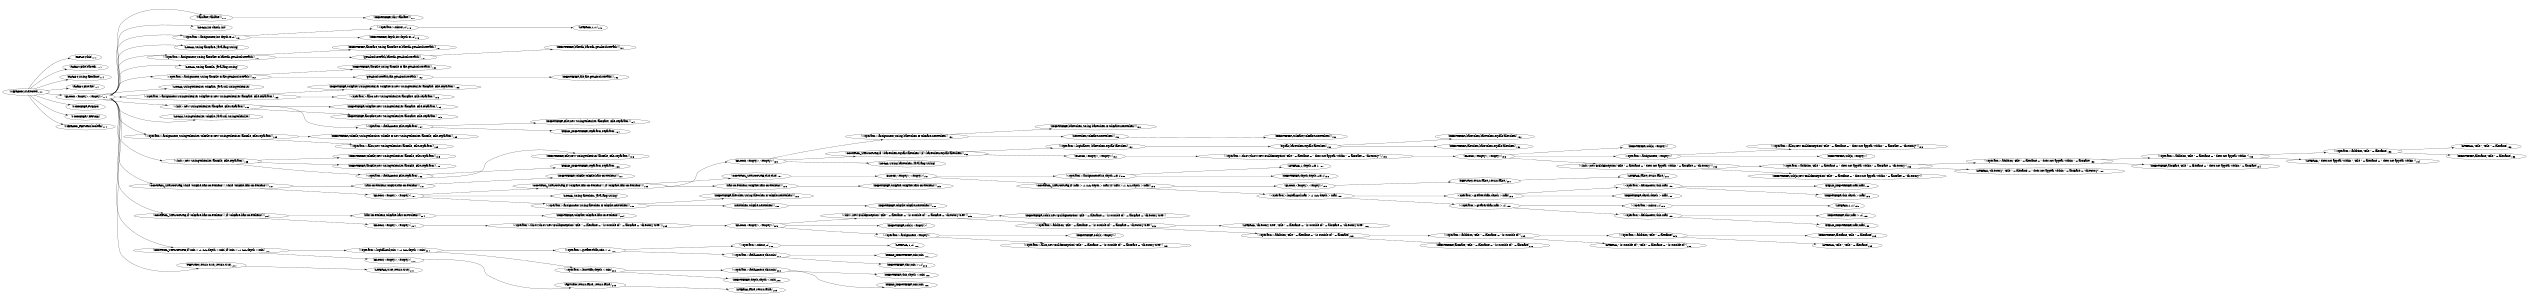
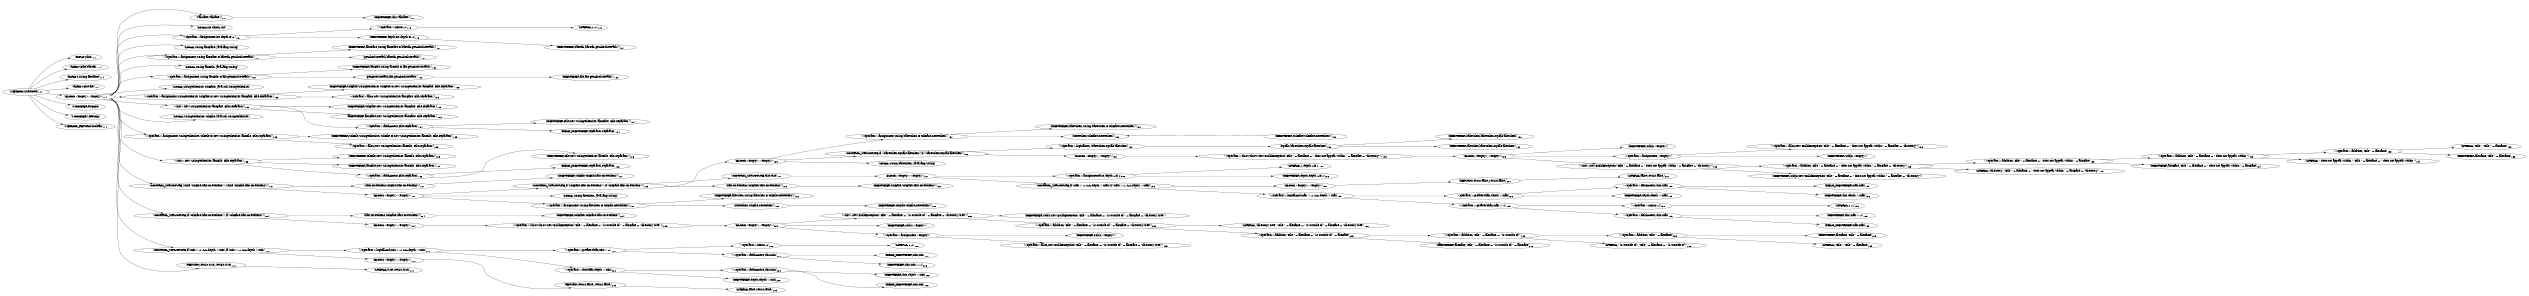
  digraph {
    rankdir=LR
    n1 [label=<(METHOD,isSelected)<SUB>144</SUB>>]
    n2 [label=<(PARAM,this)<SUB>174</SUB>>]
    n3 [label=<(PARAM,File basedir)<SUB>174</SUB>>]
    n4 [label=<(PARAM,String filename)<SUB>174</SUB>>]
    n5 [label=<(PARAM,File file)<SUB>174</SUB>>]
    n6 [label=<(BLOCK,&lt;empty&gt;,&lt;empty&gt;)<SUB>174</SUB>>]
    n7 [label=<(MODIFIER,PUBLIC)>]
    n8 [label=<(MODIFIER,VIRTUAL)>]
    n9 [label=<(METHOD_RETURN,boolean)<SUB>174</SUB>>]
    n10 [label=<(validate,validate())<SUB>177</SUB>>]
    n11 [label=<(LOCAL,int depth: int)>]
    n12 [label=<(&lt;operator&gt;.assignment,int depth = -1)<SUB>179</SUB>>]
    n13 [label=<(LOCAL,String absBase: java.lang.String)>]
    n14 [label=<(&lt;operator&gt;.assignment,String absBase = basedir.getAbsolutePath())<SUB>181</SUB>>]
    n15 [label=<(LOCAL,String absFile: java.lang.String)>]
    n16 [label=<(&lt;operator&gt;.assignment,String absFile = file.getAbsolutePath())<SUB>182</SUB>>]
    n17 [label=<(LOCAL,StringTokenizer tokBase: java.util.StringTokenizer)>]
    n18 [label=<(&lt;operator&gt;.assignment,StringTokenizer tokBase = new StringTokenizer(absBase, File.separator))<SUB>183</SUB>>]
    n19 [label=<(&lt;init&gt;,new StringTokenizer(absBase, File.separator))<SUB>183</SUB>>]
    n20 [label=<(LOCAL,StringTokenizer tokFile: java.util.StringTokenizer)>]
    n21 [label=<(&lt;operator&gt;.assignment,StringTokenizer tokFile = new StringTokenizer(absFile, File.separator))<SUB>185</SUB>>]
    n22 [label=<(&lt;init&gt;,new StringTokenizer(absFile, File.separator))<SUB>185</SUB>>]
    n23 [label=<(CONTROL_STRUCTURE,while (tokFile.hasMoreTokens()),while (tokFile.hasMoreTokens()))<SUB>187</SUB>>]
    n24 [label=<(CONTROL_STRUCTURE,if (tokBase.hasMoreTokens()),if (tokBase.hasMoreTokens()))<SUB>204</SUB>>]
    n25 [label=<(CONTROL_STRUCTURE,if (min &gt; -1 &amp;&amp; depth &lt; min),if (min &gt; -1 &amp;&amp; depth &lt; min))<SUB>208</SUB>>]
    n26 [label=<(RETURN,return true;,return true;)<SUB>211</SUB>>]
    n27 [label=<(IDENTIFIER,this,validate())<SUB>177</SUB>>]
    n28 [label=<(IDENTIFIER,depth,int depth = -1)<SUB>179</SUB>>]
    n29 [label=<(&lt;operator&gt;.minus,-1)<SUB>179</SUB>>]
    n30 [label=<(IDENTIFIER,absBase,String absBase = basedir.getAbsolutePath())<SUB>181</SUB>>]
    n31 [label=<(getAbsolutePath,basedir.getAbsolutePath())<SUB>181</SUB>>]
    n32 [label=<(IDENTIFIER,absFile,String absFile = file.getAbsolutePath())<SUB>182</SUB>>]
    n33 [label=<(getAbsolutePath,file.getAbsolutePath())<SUB>182</SUB>>]
    n34 [label=<(IDENTIFIER,tokBase,StringTokenizer tokBase = new StringTokenizer(absBase, File.separator))<SUB>183</SUB>>]
    n35 [label=<(&lt;operator&gt;.alloc,new StringTokenizer(absBase, File.separator))<SUB>183</SUB>>]
    n36 [label=<(IDENTIFIER,tokBase,new StringTokenizer(absBase, File.separator))<SUB>183</SUB>>]
    n37 [label=<(IDENTIFIER,absBase,new StringTokenizer(absBase, File.separator))<SUB>183</SUB>>]
    n38 [label=<(&lt;operator&gt;.fieldAccess,File.separator)<SUB>184</SUB>>]
    n39 [label=<(IDENTIFIER,tokFile,StringTokenizer tokFile = new StringTokenizer(absFile, File.separator))<SUB>185</SUB>>]
    n40 [label=<(&lt;operator&gt;.alloc,new StringTokenizer(absFile, File.separator))<SUB>185</SUB>>]
    n41 [label=<(IDENTIFIER,tokFile,new StringTokenizer(absFile, File.separator))<SUB>185</SUB>>]
    n42 [label=<(IDENTIFIER,absFile,new StringTokenizer(absFile, File.separator))<SUB>185</SUB>>]
    n43 [label=<(&lt;operator&gt;.fieldAccess,File.separator)<SUB>186</SUB>>]
    n44 [label=<(hasMoreTokens,tokFile.hasMoreTokens())<SUB>187</SUB>>]
    n45 [label=<(BLOCK,&lt;empty&gt;,&lt;empty&gt;)<SUB>187</SUB>>]
    n46 [label=<(hasMoreTokens,tokBase.hasMoreTokens())<SUB>204</SUB>>]
    n47 [label=<(BLOCK,&lt;empty&gt;,&lt;empty&gt;)<SUB>204</SUB>>]
-   n48 [label=<(&lt;operator&gt;.logicalAnd,min &gt; -1 &amp;&amp; depth &lt; min)<SUB>204</SUB>>]
+   n48 [label=<(&lt;operator&gt;.logicalAnd,min &gt; -1 &amp;&amp; depth &lt; min)<SUB>208</SUB>>]
    n49 [label=<(BLOCK,&lt;empty&gt;,&lt;empty&gt;)<SUB>208</SUB>>]
    n50 [label=<(LITERAL,true,return true;)<SUB>211</SUB>>]
    n51 [label=<(LITERAL,1,-1)<SUB>179</SUB>>]
    n52 [label=<(IDENTIFIER,basedir,basedir.getAbsolutePath())<SUB>181</SUB>>]
    n53 [label=<(IDENTIFIER,file,file.getAbsolutePath())<SUB>182</SUB>>]
    n54 [label=<(IDENTIFIER,File,new StringTokenizer(absBase, File.separator))<SUB>184</SUB>>]
    n55 [label=<(FIELD_IDENTIFIER,separator,separator)<SUB>184</SUB>>]
    n56 [label=<(IDENTIFIER,File,new StringTokenizer(absFile, File.separator))<SUB>186</SUB>>]
    n57 [label=<(FIELD_IDENTIFIER,separator,separator)<SUB>186</SUB>>]
    n58 [label=<(IDENTIFIER,tokFile,tokFile.hasMoreTokens())<SUB>187</SUB>>]
    n59 [label=<(LOCAL,String filetoken: java.lang.String)>]
    n60 [label=<(&lt;operator&gt;.assignment,String filetoken = tokFile.nextToken())<SUB>188</SUB>>]
    n61 [label=<(CONTROL_STRUCTURE,if (tokBase.hasMoreTokens()),if (tokBase.hasMoreTokens()))<SUB>189</SUB>>]
    n62 [label=<(IDENTIFIER,filetoken,String filetoken = tokFile.nextToken())<SUB>188</SUB>>]
    n63 [label=<(nextToken,tokFile.nextToken())<SUB>188</SUB>>]
    n64 [label=<(hasMoreTokens,tokBase.hasMoreTokens())<SUB>189</SUB>>]
    n65 [label=<(BLOCK,&lt;empty&gt;,&lt;empty&gt;)<SUB>189</SUB>>]
    n66 [label=<(CONTROL_STRUCTURE,else,else)<SUB>197</SUB>>]
    n67 [label=<(IDENTIFIER,tokFile,tokFile.nextToken())<SUB>188</SUB>>]
    n68 [label=<(IDENTIFIER,tokBase,tokBase.hasMoreTokens())<SUB>189</SUB>>]
    n69 [label=<(LOCAL,String basetoken: java.lang.String)>]
    n70 [label=<(&lt;operator&gt;.assignment,String basetoken = tokBase.nextToken())<SUB>190</SUB>>]
    n71 [label=<(CONTROL_STRUCTURE,if (!basetoken.equals(filetoken)),if (!basetoken.equals(filetoken)))<SUB>192</SUB>>]
    n72 [label=<(BLOCK,&lt;empty&gt;,&lt;empty&gt;)<SUB>197</SUB>>]
    n73 [label=<(IDENTIFIER,basetoken,String basetoken = tokBase.nextToken())<SUB>190</SUB>>]
    n74 [label=<(nextToken,tokBase.nextToken())<SUB>190</SUB>>]
    n75 [label=<(&lt;operator&gt;.logicalNot,!basetoken.equals(filetoken))<SUB>192</SUB>>]
    n76 [label=<(BLOCK,&lt;empty&gt;,&lt;empty&gt;)<SUB>192</SUB>>]
    n77 [label=<(IDENTIFIER,tokBase,tokBase.nextToken())<SUB>190</SUB>>]
    n78 [label=<(equals,basetoken.equals(filetoken))<SUB>192</SUB>>]
    n79 [label=<(&lt;operator&gt;.throw,throw new BuildException(&quot;File &quot; + filename + &quot; does not appear within &quot; + absBase + &quot;directory&quot;);)<SUB>193</SUB>>]
    n80 [label=<(IDENTIFIER,basetoken,basetoken.equals(filetoken))<SUB>192</SUB>>]
    n81 [label=<(IDENTIFIER,filetoken,basetoken.equals(filetoken))<SUB>192</SUB>>]
    n82 [label=<(BLOCK,&lt;empty&gt;,&lt;empty&gt;)<SUB>193</SUB>>]
    n83 [label=<(&lt;operator&gt;.assignment,&lt;empty&gt;)>]
    n84 [label=<(&lt;init&gt;,new BuildException(&quot;File &quot; + filename + &quot; does not appear within &quot; + absBase + &quot;directory&quot;))<SUB>193</SUB>>]
    n85 [label=<(IDENTIFIER,$obj3,&lt;empty&gt;)>]
    n86 [label=<(IDENTIFIER,$obj3,&lt;empty&gt;)>]
    n87 [label=<(&lt;operator&gt;.alloc,new BuildException(&quot;File &quot; + filename + &quot; does not appear within &quot; + absBase + &quot;directory&quot;))<SUB>193</SUB>>]
    n88 [label=<(IDENTIFIER,$obj3,new BuildException(&quot;File &quot; + filename + &quot; does not appear within &quot; + absBase + &quot;directory&quot;))>]
    n89 [label=<(&lt;operator&gt;.addition,&quot;File &quot; + filename + &quot; does not appear within &quot; + absBase + &quot;directory&quot;)<SUB>193</SUB>>]
    n90 [label=<(&lt;operator&gt;.addition,&quot;File &quot; + filename + &quot; does not appear within &quot; + absBase)<SUB>193</SUB>>]
    n91 [label=<(LITERAL,&quot;directory&quot;,&quot;File &quot; + filename + &quot; does not appear within &quot; + absBase + &quot;directory&quot;)<SUB>195</SUB>>]
    n92 [label=<(&lt;operator&gt;.addition,&quot;File &quot; + filename + &quot; does not appear within &quot;)<SUB>193</SUB>>]
    n93 [label=<(IDENTIFIER,absBase,&quot;File &quot; + filename + &quot; does not appear within &quot; + absBase)<SUB>194</SUB>>]
    n94 [label=<(&lt;operator&gt;.addition,&quot;File &quot; + filename)<SUB>193</SUB>>]
    n95 [label=<(LITERAL,&quot; does not appear within &quot;,&quot;File &quot; + filename + &quot; does not appear within &quot;)<SUB>194</SUB>>]
    n96 [label=<(LITERAL,&quot;File &quot;,&quot;File &quot; + filename)<SUB>193</SUB>>]
    n97 [label=<(IDENTIFIER,filename,&quot;File &quot; + filename)<SUB>193</SUB>>]
    n98 [label=<(&lt;operator&gt;.assignmentPlus,depth += 1)<SUB>598</SUB>>]
    n99 [label=<(CONTROL_STRUCTURE,if (max &gt; -1 &amp;&amp; depth &gt; max),if (max &gt; -1 &amp;&amp; depth &gt; max))<SUB>199</SUB>>]
    n100 [label=<(IDENTIFIER,depth,depth += 1)<SUB>198</SUB>>]
    n101 [label=<(LITERAL,1,depth += 1)<SUB>198</SUB>>]
    n102 [label=<(&lt;operator&gt;.logicalAnd,max &gt; -1 &amp;&amp; depth &gt; max)<SUB>199</SUB>>]
    n103 [label=<(BLOCK,&lt;empty&gt;,&lt;empty&gt;)<SUB>199</SUB>>]
    n104 [label=<(&lt;operator&gt;.greaterThan,max &gt; -1)<SUB>199</SUB>>]
    n105 [label=<(&lt;operator&gt;.greaterThan,depth &gt; max)<SUB>199</SUB>>]
    n106 [label=<(RETURN,return false;,return false;)<SUB>200</SUB>>]
    n107 [label=<(&lt;operator&gt;.fieldAccess,this.max)<SUB>199</SUB>>]
    n108 [label=<(&lt;operator&gt;.minus,-1)<SUB>199</SUB>>]
    n109 [label=<(IDENTIFIER,depth,depth &gt; max)<SUB>199</SUB>>]
    n110 [label=<(&lt;operator&gt;.fieldAccess,this.max)<SUB>199</SUB>>]
    n111 [label=<(IDENTIFIER,this,max &gt; -1)<SUB>199</SUB>>]
    n112 [label=<(FIELD_IDENTIFIER,max,max)<SUB>199</SUB>>]
    n113 [label=<(LITERAL,1,-1)<SUB>199</SUB>>]
    n114 [label=<(IDENTIFIER,this,depth &gt; max)<SUB>199</SUB>>]
    n115 [label=<(FIELD_IDENTIFIER,max,max)<SUB>199</SUB>>]
    n116 [label=<(LITERAL,false,return false;)<SUB>200</SUB>>]
    n117 [label=<(IDENTIFIER,tokBase,tokBase.hasMoreTokens())<SUB>204</SUB>>]
    n118 [label=<(&lt;operator&gt;.throw,throw new BuildException(&quot;File &quot; + filename + &quot; is outside of &quot; + absBase + &quot;directory tree&quot;);)<SUB>205</SUB>>]
    n119 [label=<(BLOCK,&lt;empty&gt;,&lt;empty&gt;)<SUB>205</SUB>>]
    n120 [label=<(&lt;operator&gt;.assignment,&lt;empty&gt;)>]
    n121 [label=<(&lt;init&gt;,new BuildException(&quot;File &quot; + filename + &quot; is outside of &quot; + absBase + &quot;directory tree&quot;))<SUB>205</SUB>>]
    n122 [label=<(IDENTIFIER,$obj4,&lt;empty&gt;)>]
    n123 [label=<(IDENTIFIER,$obj4,&lt;empty&gt;)>]
    n124 [label=<(&lt;operator&gt;.alloc,new BuildException(&quot;File &quot; + filename + &quot; is outside of &quot; + absBase + &quot;directory tree&quot;))<SUB>205</SUB>>]
    n125 [label=<(IDENTIFIER,$obj4,new BuildException(&quot;File &quot; + filename + &quot; is outside of &quot; + absBase + &quot;directory tree&quot;))>]
    n126 [label=<(&lt;operator&gt;.addition,&quot;File &quot; + filename + &quot; is outside of &quot; + absBase + &quot;directory tree&quot;)<SUB>205</SUB>>]
    n127 [label=<(&lt;operator&gt;.addition,&quot;File &quot; + filename + &quot; is outside of &quot; + absBase)<SUB>205</SUB>>]
    n128 [label=<(LITERAL,&quot;directory tree&quot;,&quot;File &quot; + filename + &quot; is outside of &quot; + absBase + &quot;directory tree&quot;)<SUB>206</SUB>>]
    n129 [label=<(&lt;operator&gt;.addition,&quot;File &quot; + filename + &quot; is outside of &quot;)<SUB>205</SUB>>]
    n130 [label=<(IDENTIFIER,absBase,&quot;File &quot; + filename + &quot; is outside of &quot; + absBase)<SUB>206</SUB>>]
    n131 [label=<(&lt;operator&gt;.addition,&quot;File &quot; + filename)<SUB>205</SUB>>]
    n132 [label=<(LITERAL,&quot; is outside of &quot;,&quot;File &quot; + filename + &quot; is outside of &quot;)<SUB>206</SUB>>]
    n133 [label=<(LITERAL,&quot;File &quot;,&quot;File &quot; + filename)<SUB>205</SUB>>]
    n134 [label=<(IDENTIFIER,filename,&quot;File &quot; + filename)<SUB>205</SUB>>]
    n135 [label=<(&lt;operator&gt;.greaterThan,min &gt; -1)<SUB>208</SUB>>]
    n136 [label=<(&lt;operator&gt;.lessThan,depth &lt; min)<SUB>208</SUB>>]
    n137 [label=<(RETURN,return false;,return false;)<SUB>209</SUB>>]
    n138 [label=<(&lt;operator&gt;.fieldAccess,this.min)<SUB>208</SUB>>]
    n139 [label=<(&lt;operator&gt;.minus,-1)<SUB>208</SUB>>]
    n140 [label=<(IDENTIFIER,depth,depth &lt; min)<SUB>208</SUB>>]
    n141 [label=<(&lt;operator&gt;.fieldAccess,this.min)<SUB>208</SUB>>]
    n142 [label=<(IDENTIFIER,this,min &gt; -1)<SUB>208</SUB>>]
    n143 [label=<(FIELD_IDENTIFIER,min,min)<SUB>208</SUB>>]
    n144 [label=<(LITERAL,1,-1)<SUB>208</SUB>>]
    n145 [label=<(IDENTIFIER,this,depth &lt; min)<SUB>208</SUB>>]
    n146 [label=<(FIELD_IDENTIFIER,min,min)<SUB>208</SUB>>]
    n147 [label=<(LITERAL,false,return false;)<SUB>209</SUB>>]
    n1 -> n2
    n1 -> n3
    n1 -> n4
    n1 -> n5
    n1 -> n6
    n1 -> n7
    n1 -> n8
    n1 -> n9
    n6 -> n10
    n6 -> n11
    n6 -> n12
    n6 -> n13
    n6 -> n14
    n6 -> n15
    n6 -> n16
    n6 -> n17
    n6 -> n18
    n6 -> n19
    n6 -> n20
    n6 -> n21
    n6 -> n22
    n6 -> n23
    n6 -> n24
    n6 -> n25
    n6 -> n26
    n10 -> n27
    n12 -> n28
    n12 -> n29
    n14 -> n30
    n14 -> n31
    n16 -> n32
    n16 -> n33
    n18 -> n34
    n18 -> n35
    n19 -> n36
    n19 -> n37
    n19 -> n38
    n21 -> n39
    n21 -> n40
    n22 -> n41
    n22 -> n42
    n22 -> n43
    n23 -> n44
    n23 -> n45
    n24 -> n46
    n24 -> n47
    n25 -> n48
    n25 -> n49
    n26 -> n50
    n29 -> n51
-   n31 -> n52
+   n28 -> n52
    n33 -> n53
    n38 -> n54
    n38 -> n55
    n43 -> n56
    n43 -> n57
    n44 -> n58
    n45 -> n59
    n45 -> n60
    n45 -> n61
    n46 -> n117
    n47 -> n118
    n48 -> n135
    n48 -> n136
    n49 -> n137
    n60 -> n62
    n60 -> n63
    n61 -> n64
    n61 -> n65
    n61 -> n66
    n63 -> n67
    n64 -> n68
    n65 -> n69
    n65 -> n70
    n65 -> n71
    n66 -> n72
    n70 -> n73
    n70 -> n74
    n71 -> n75
    n71 -> n76
    n72 -> n98
    n72 -> n99
-   n74 -> n77
+   n77 -> n74
    n75 -> n78
    n76 -> n79
    n78 -> n80
    n78 -> n81
    n79 -> n82
    n82 -> n83
    n82 -> n84
    n82 -> n85
    n83 -> n86
    n83 -> n87
    n84 -> n88
    n84 -> n89
    n89 -> n90
    n89 -> n91
    n90 -> n92
    n90 -> n93
    n92 -> n94
    n92 -> n95
    n94 -> n96
    n94 -> n97
    n98 -> n100
    n98 -> n101
    n99 -> n102
    n99 -> n103
    n102 -> n104
    n102 -> n105
    n103 -> n106
    n104 -> n107
    n104 -> n108
    n105 -> n109
    n105 -> n110
    n106 -> n116
    n107 -> n111
    n107 -> n112
    n108 -> n113
    n110 -> n114
    n110 -> n115
    n118 -> n119
    n119 -> n120
    n119 -> n121
    n119 -> n122
    n120 -> n123
    n120 -> n124
    n121 -> n125
    n121 -> n126
    n126 -> n127
    n126 -> n128
    n127 -> n129
    n127 -> n130
    n129 -> n131
    n129 -> n132
    n131 -> n133
    n131 -> n134
    n135 -> n138
    n135 -> n139
    n136 -> n140
    n136 -> n141
    n137 -> n147
    n138 -> n142
    n138 -> n143
    n139 -> n144
    n141 -> n145
    n141 -> n146
  }
